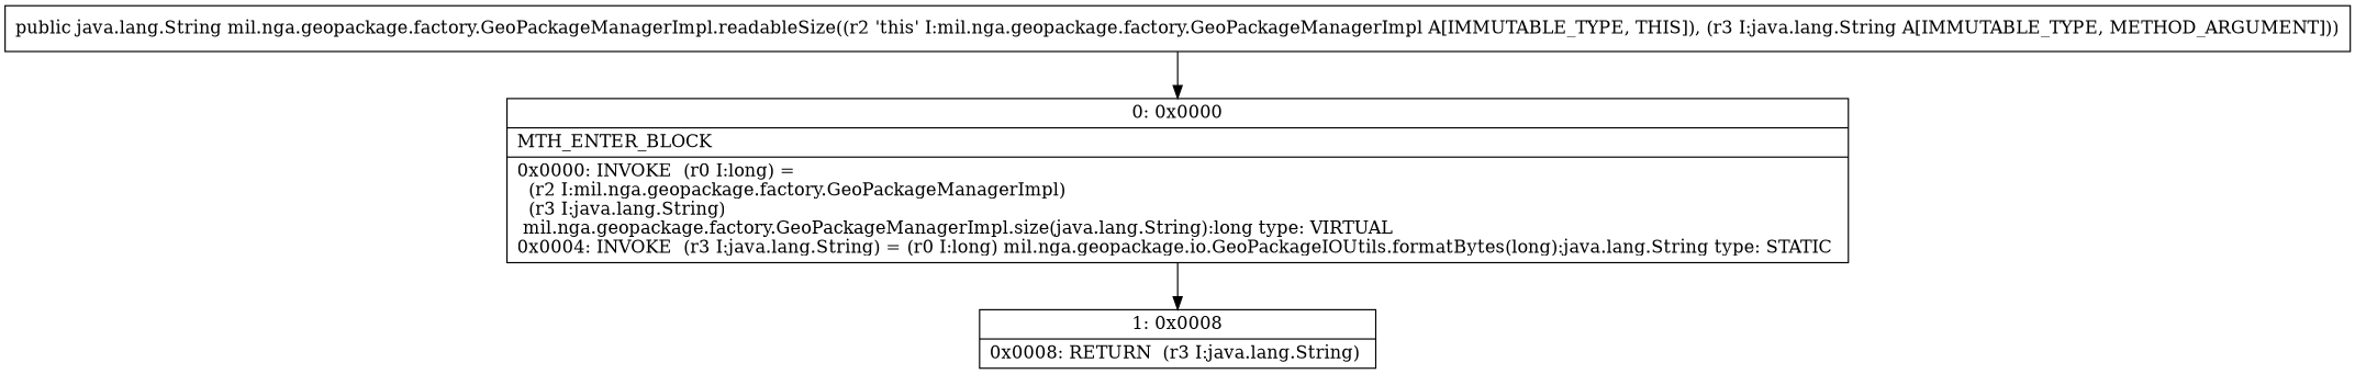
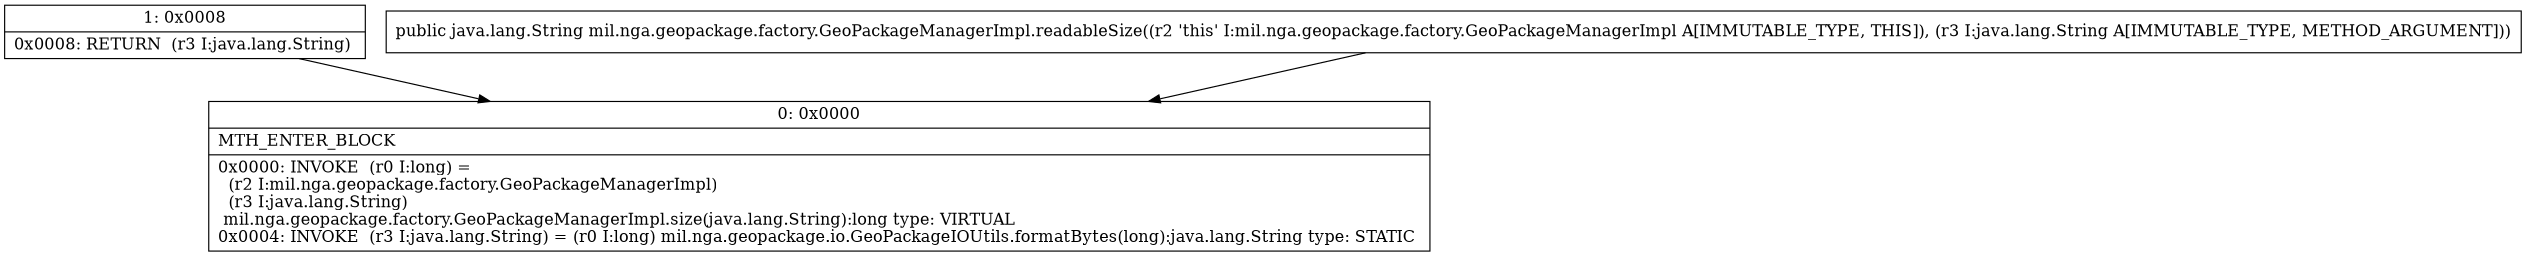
  digraph {
    node [shape=record]
    n1 [label="{0\:\ 0x0000|MTH_ENTER_BLOCK\l|0x0000: INVOKE  (r0 I:long) = \l  (r2 I:mil.nga.geopackage.factory.GeoPackageManagerImpl)\l  (r3 I:java.lang.String)\l mil.nga.geopackage.factory.GeoPackageManagerImpl.size(java.lang.String):long type: VIRTUAL \l0x0004: INVOKE  (r3 I:java.lang.String) = (r0 I:long) mil.nga.geopackage.io.GeoPackageIOUtils.formatBytes(long):java.lang.String type: STATIC \l}"]
    n2 [label="{1\:\ 0x0008|0x0008: RETURN  (r3 I:java.lang.String) \l}"]
    n3 [label="{public java.lang.String mil.nga.geopackage.factory.GeoPackageManagerImpl.readableSize((r2 'this' I:mil.nga.geopackage.factory.GeoPackageManagerImpl A[IMMUTABLE_TYPE, THIS]), (r3 I:java.lang.String A[IMMUTABLE_TYPE, METHOD_ARGUMENT])) }"]
-   n1 -> n2
+   n2 -> n1
    n3 -> n1
  }
